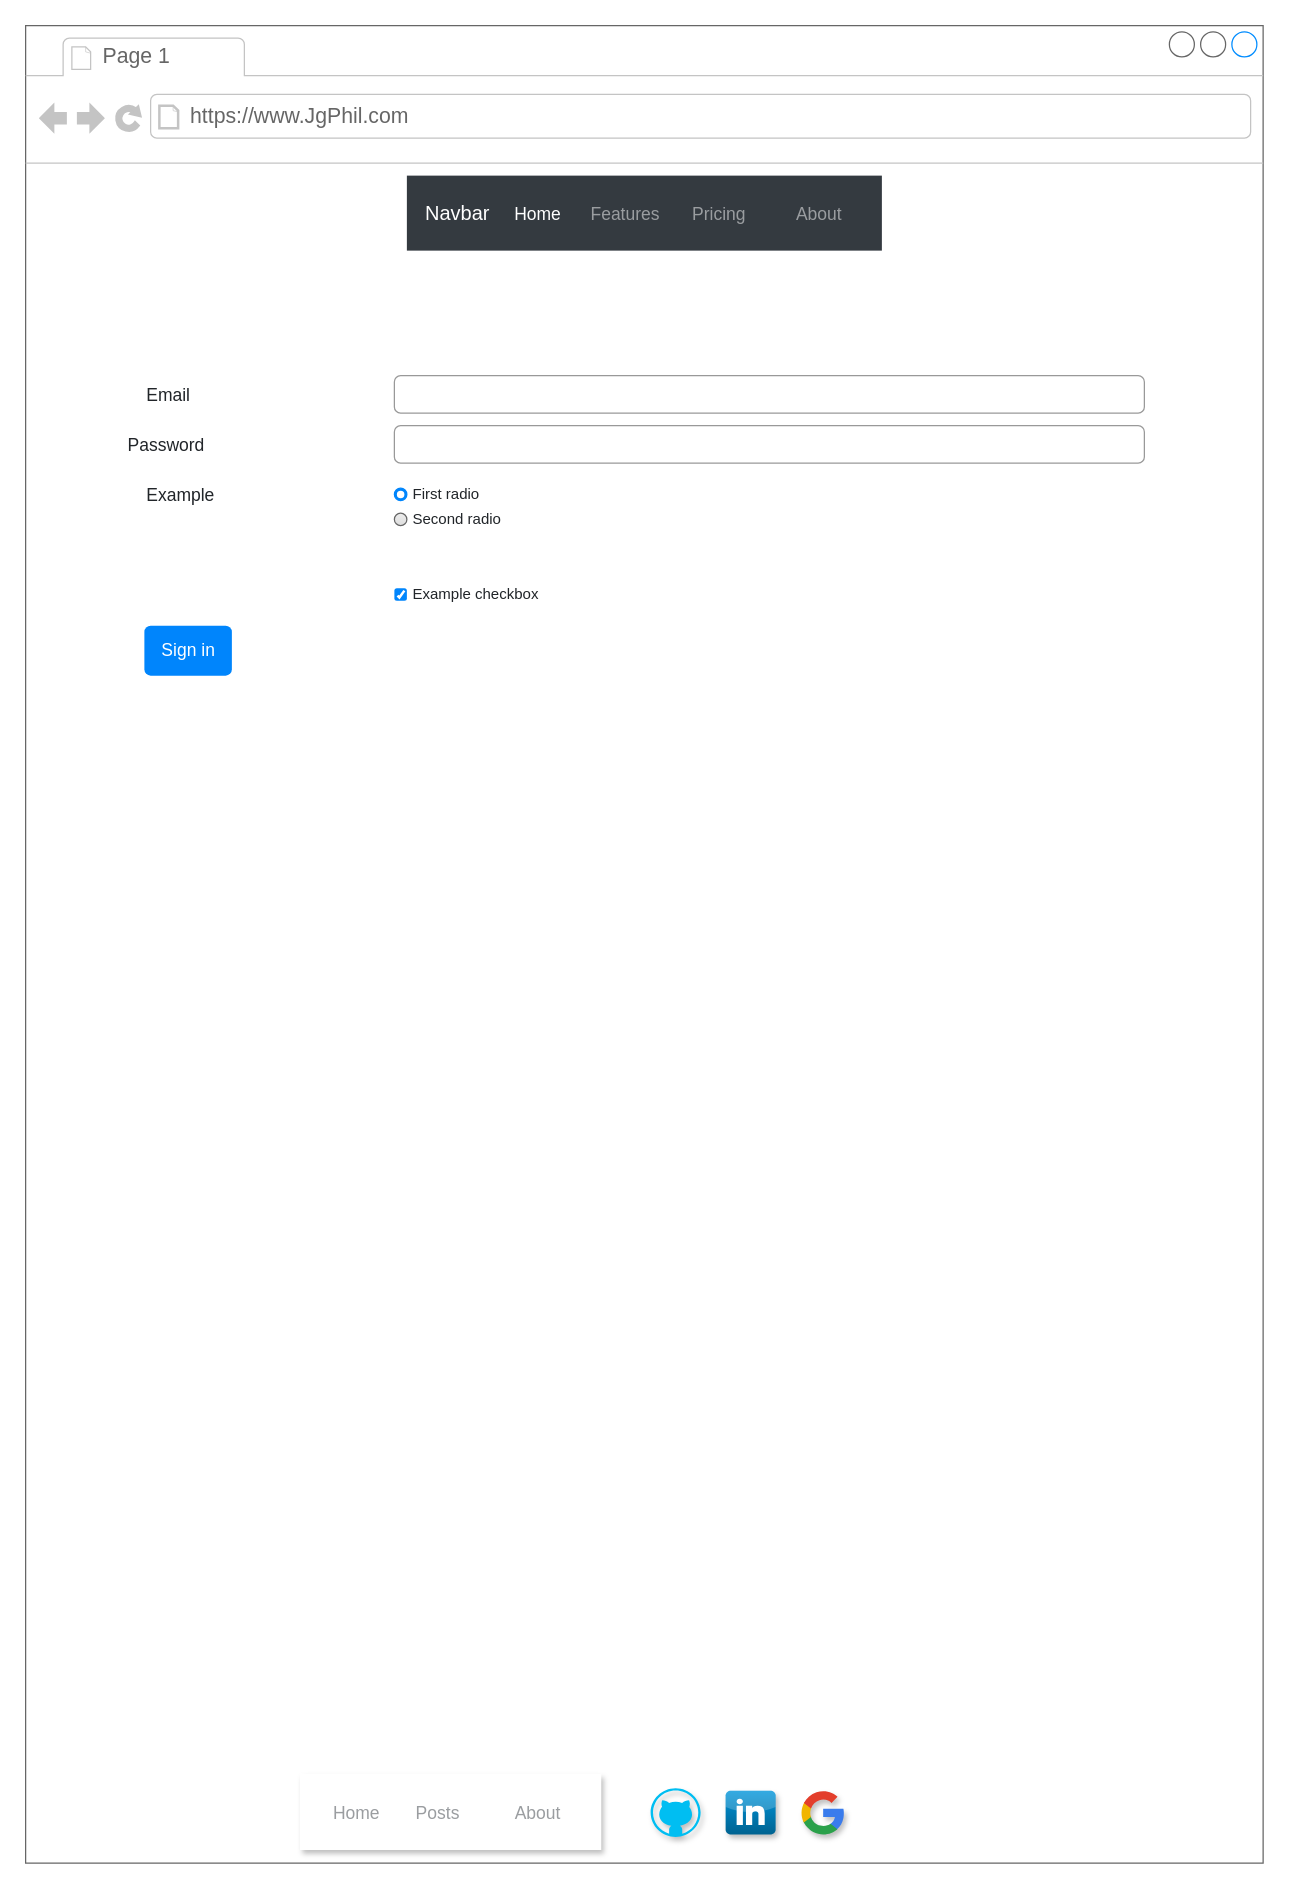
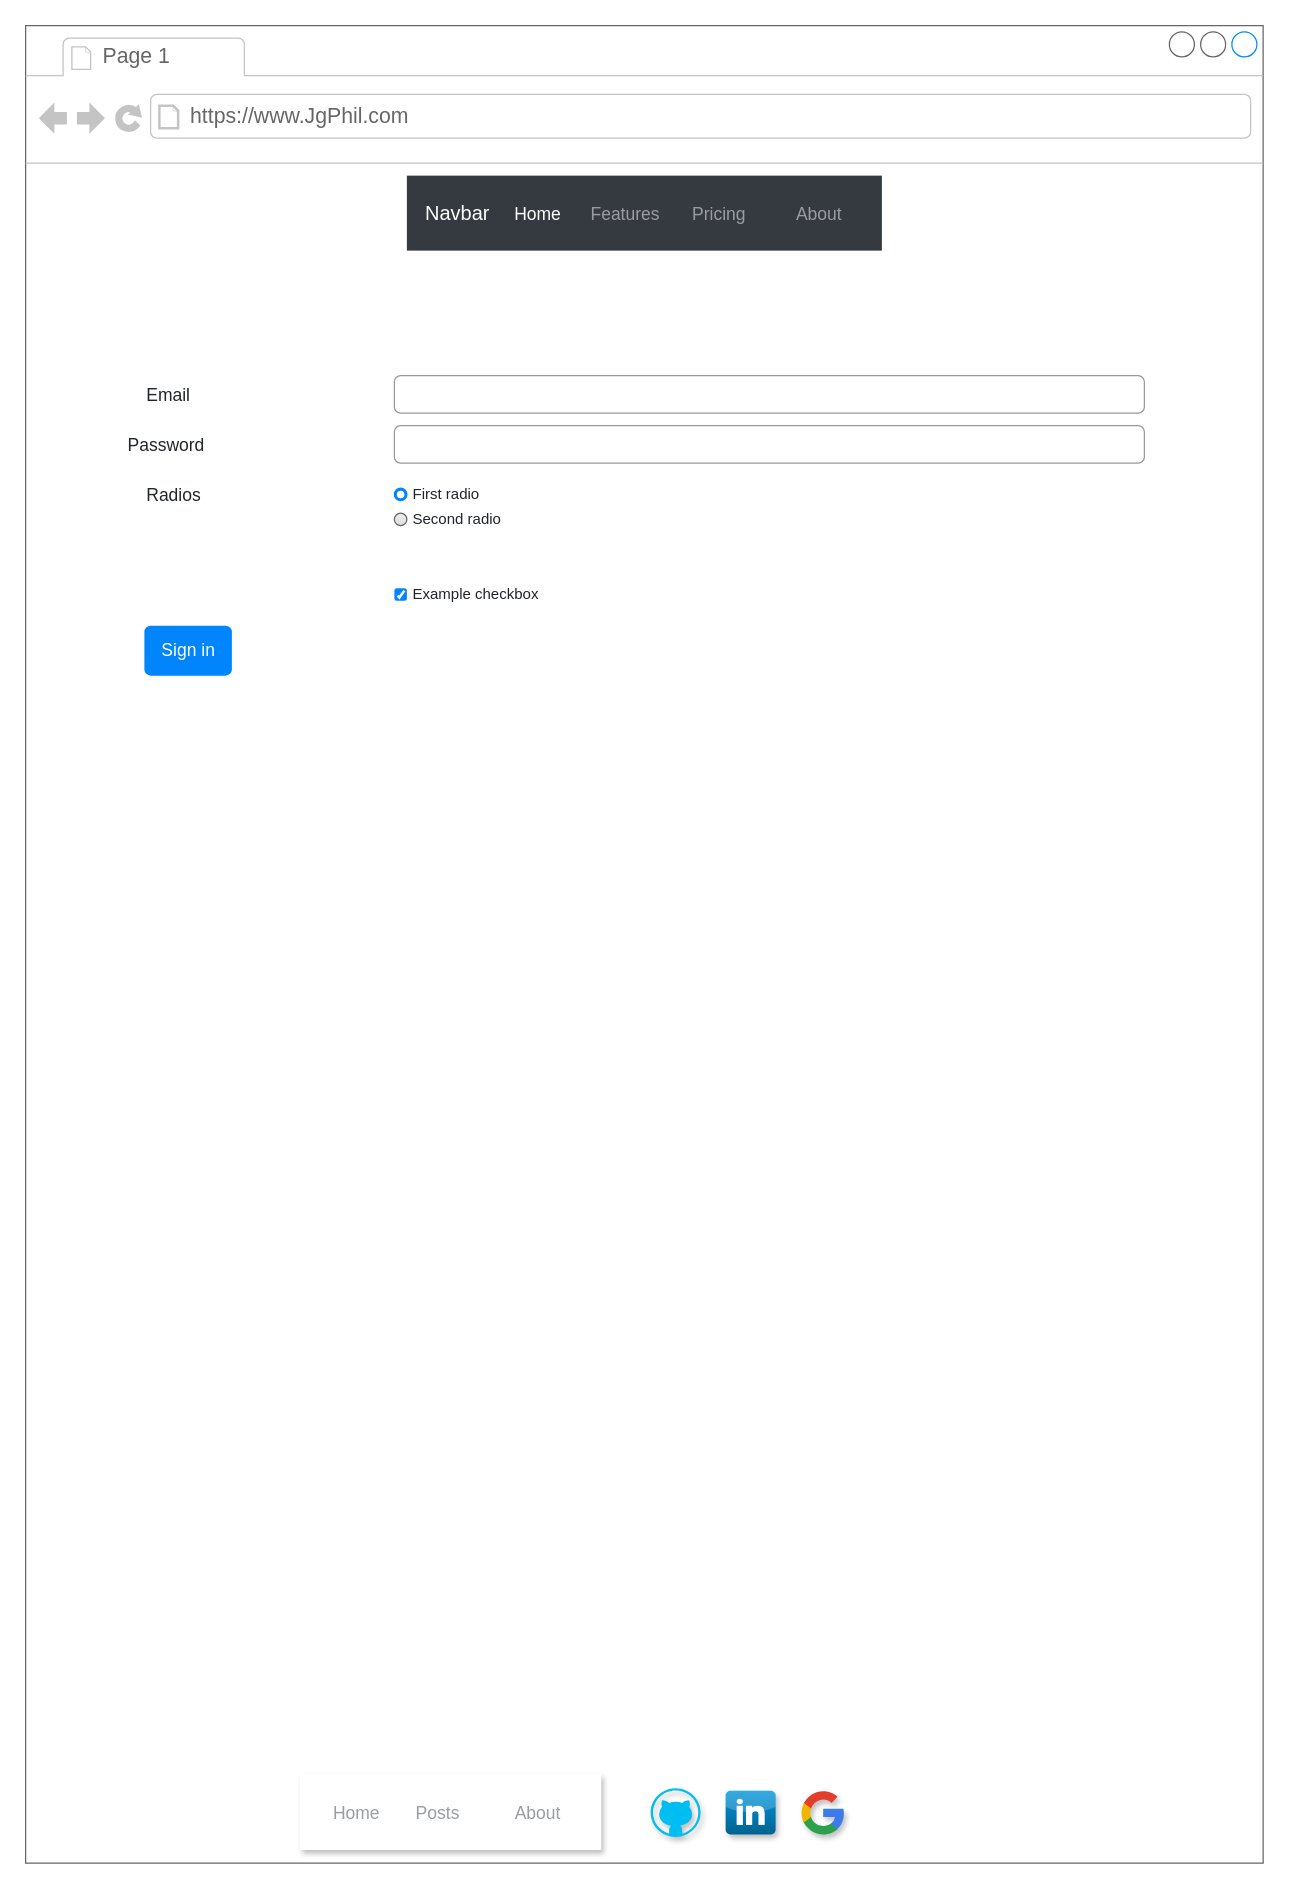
  <mxCell id="0" />
  <mxCell id="1" parent="0" />
  <mxCell id="2" value="" style="strokeWidth=1;shadow=0;dashed=0;align=center;html=1;shape=mxgraph.mockup.containers.browserWindow;rSize=0;strokeColor=#666666;strokeColor2=#008cff;strokeColor3=#c4c4c4;mainText=,;recursiveResize=0;" parent="1" vertex="1"><mxGeometry x="20" y="20" width="990" height="1470" as="geometry" /></mxCell>
  <mxCell id="3" value="Page 1" style="strokeWidth=1;shadow=0;dashed=0;align=center;html=1;shape=mxgraph.mockup.containers.anchor;fontSize=17;fontColor=#666666;align=left;" parent="2" vertex="1"><mxGeometry x="60" y="12" width="110" height="26" as="geometry" /></mxCell>
  <mxCell id="4" value="https://www.JgPhil.com" style="strokeWidth=1;shadow=0;dashed=0;align=center;html=1;shape=mxgraph.mockup.containers.anchor;rSize=0;fontSize=17;fontColor=#666666;align=left;" parent="2" vertex="1"><mxGeometry x="130" y="60" width="250" height="26" as="geometry" /></mxCell>
  <mxCell id="5" value="Navbar" style="html=1;shadow=0;dashed=0;fillColor=#343A40;strokeColor=none;fontSize=16;fontColor=#ffffff;align=left;spacing=15;" parent="2" vertex="1"><mxGeometry x="305" y="120" width="380" height="60" as="geometry" /></mxCell>
  <mxCell id="6" value="Home" style="fillColor=none;strokeColor=none;fontSize=14;fontColor=#ffffff;align=center;" parent="5" vertex="1"><mxGeometry width="70" height="40" relative="1" as="geometry"><mxPoint x="70" y="10" as="offset" /></mxGeometry></mxCell>
  <mxCell id="7" value="Features" style="fillColor=none;strokeColor=none;fontSize=14;fontColor=#9A9DA0;align=center;" parent="5" vertex="1"><mxGeometry width="70" height="40" relative="1" as="geometry"><mxPoint x="140" y="10" as="offset" /></mxGeometry></mxCell>
  <mxCell id="8" value="Pricing" style="fillColor=none;strokeColor=none;fontSize=14;fontColor=#9A9DA0;align=center;spacingRight=0;" parent="5" vertex="1"><mxGeometry width="80" height="40" relative="1" as="geometry"><mxPoint x="210" y="10" as="offset" /></mxGeometry></mxCell>
  <mxCell id="9" value="About" style="fillColor=none;strokeColor=none;fontSize=14;fontColor=#9A9DA0;align=center;" parent="5" vertex="1"><mxGeometry width="80" height="40" relative="1" as="geometry"><mxPoint x="290" y="10" as="offset" /></mxGeometry></mxCell>
  <mxCell id="10" value="Email" style="fillColor=none;strokeColor=none;align=left;fontSize=14;fontColor=#212529;" parent="2" vertex="1"><mxGeometry x="95" y="280" width="200" height="30" as="geometry" /></mxCell>
  <mxCell id="11" value="" style="html=1;shadow=0;dashed=0;shape=mxgraph.bootstrap.rrect;rSize=5;fillColor=none;strokeColor=#999999;align=left;spacing=15;fontSize=14;fontColor=#6C767D;" parent="2" vertex="1"><mxGeometry x="295" y="280" width="600" height="30" as="geometry" /></mxCell>
  <mxCell id="12" value="Password" style="fillColor=none;strokeColor=none;align=left;fontSize=14;fontColor=#212529;" parent="2" vertex="1"><mxGeometry x="80" y="320" width="200" height="30" as="geometry" /></mxCell>
  <mxCell id="13" value="" style="html=1;shadow=0;dashed=0;shape=mxgraph.bootstrap.rrect;rSize=5;fillColor=none;strokeColor=#999999;align=left;spacing=15;fontSize=14;fontColor=#6C767D;" parent="2" vertex="1"><mxGeometry x="295" y="320" width="600" height="30" as="geometry" /></mxCell>
- <mxCell id="14" value="Example" style="fillColor=none;strokeColor=none;align=left;fontSize=14;fontColor=#212529;" parent="2" vertex="1"><mxGeometry x="95" y="360" width="200" height="30" as="geometry" /></mxCell>
+ <mxCell id="14" value="Radios" style="fillColor=none;strokeColor=none;align=left;fontSize=14;fontColor=#212529;" parent="2" vertex="1"><mxGeometry x="95" y="360" width="200" height="30" as="geometry" /></mxCell>
  <mxCell id="15" value="First radio" style="html=1;shadow=0;dashed=0;shape=mxgraph.bootstrap.radioButton2;labelPosition=right;verticalLabelPosition=middle;align=left;verticalAlign=middle;gradientColor=#DEDEDE;fillColor=#EDEDED;strokeColor=#666666;checked=1;spacing=5;fontColor=#212529;checkedFill=#0085FC;checkedStroke=#ffffff;" parent="2" vertex="1"><mxGeometry x="295" y="370" width="10" height="10" as="geometry" /></mxCell>
  <mxCell id="16" value="Second radio" style="html=1;shadow=0;dashed=0;shape=mxgraph.bootstrap.radioButton2;labelPosition=right;verticalLabelPosition=middle;align=left;verticalAlign=middle;gradientColor=#DEDEDE;fillColor=#EDEDED;strokeColor=#666666;checked=0;spacing=5;fontColor=#212529;checkedFill=#0085FC;checkedStroke=#ffffff;" parent="2" vertex="1"><mxGeometry x="295" y="390" width="10" height="10" as="geometry" /></mxCell>
  <mxCell id="17" value="Example checkbox" style="html=1;shadow=0;dashed=0;shape=mxgraph.bootstrap.checkbox2;labelPosition=right;verticalLabelPosition=middle;align=left;verticalAlign=middle;gradientColor=#DEDEDE;fillColor=#EDEDED;strokeColor=#666666;checked=1;spacing=5;fontColor=#212529;checkedFill=#0085FC;checkedStroke=#ffffff;" parent="2" vertex="1"><mxGeometry x="295" y="450" width="10" height="10" as="geometry" /></mxCell>
  <mxCell id="18" value="Sign in" style="html=1;shadow=0;dashed=0;shape=mxgraph.bootstrap.rrect;rSize=5;fillColor=#0085FC;strokeColor=none;align=center;fontSize=14;fontColor=#FFFFFF;" parent="2" vertex="1"><mxGeometry x="95" y="480" width="70" height="40" as="geometry" /></mxCell>
  <mxCell id="19" value="Navbar" style="html=1;shadow=1;dashed=0;fillColor=#FFFFFF;strokeColor=#FFFFFF;fontSize=16;fontColor=#ffffff;align=left;spacing=15;" vertex="1" parent="1"><mxGeometry x="240" y="1419" width="240" height="60" as="geometry" /></mxCell>
  <mxCell id="20" value="Home" style="fillColor=none;strokeColor=none;fontSize=14;fontColor=#9A9DA0;align=center;" vertex="1" parent="19"><mxGeometry width="70" height="40" relative="1" as="geometry"><mxPoint x="10" y="10" as="offset" /></mxGeometry></mxCell>
  <mxCell id="21" value="Posts" style="fillColor=none;strokeColor=none;fontSize=14;fontColor=#9A9DA0;align=center;spacingRight=0;" vertex="1" parent="19"><mxGeometry width="80" height="40" relative="1" as="geometry"><mxPoint x="70" y="10" as="offset" /></mxGeometry></mxCell>
  <mxCell id="22" value="About" style="fillColor=none;strokeColor=none;fontSize=14;fontColor=#9A9DA0;align=center;" vertex="1" parent="19"><mxGeometry width="80" height="40" relative="1" as="geometry"><mxPoint x="150" y="10" as="offset" /></mxGeometry></mxCell>
  <mxCell id="23" value="" style="verticalLabelPosition=bottom;html=1;verticalAlign=top;align=center;strokeColor=none;fillColor=#00BEF2;shape=mxgraph.azure.github_code;pointerEvents=1;shadow=1;" vertex="1" parent="1"><mxGeometry x="520" y="1430" width="40" height="39" as="geometry" /></mxCell>
  <mxCell id="24" value="" style="dashed=0;outlineConnect=0;html=1;align=center;labelPosition=center;verticalLabelPosition=bottom;verticalAlign=top;shape=mxgraph.webicons.linkedin;fillColor=#0095DB;gradientColor=#006391;shadow=1;strokeColor=#FFFFFF;" vertex="1" parent="1"><mxGeometry x="580" y="1432" width="40" height="35" as="geometry" /></mxCell>
  <mxCell id="25" value="" style="dashed=0;outlineConnect=0;html=1;align=center;labelPosition=center;verticalLabelPosition=bottom;verticalAlign=top;shape=mxgraph.weblogos.google;shadow=1;strokeColor=#FFFFFF;fillColor=#FFFFFF;" vertex="1" parent="1"><mxGeometry x="640" y="1431" width="34.76" height="37" as="geometry" /></mxCell>
